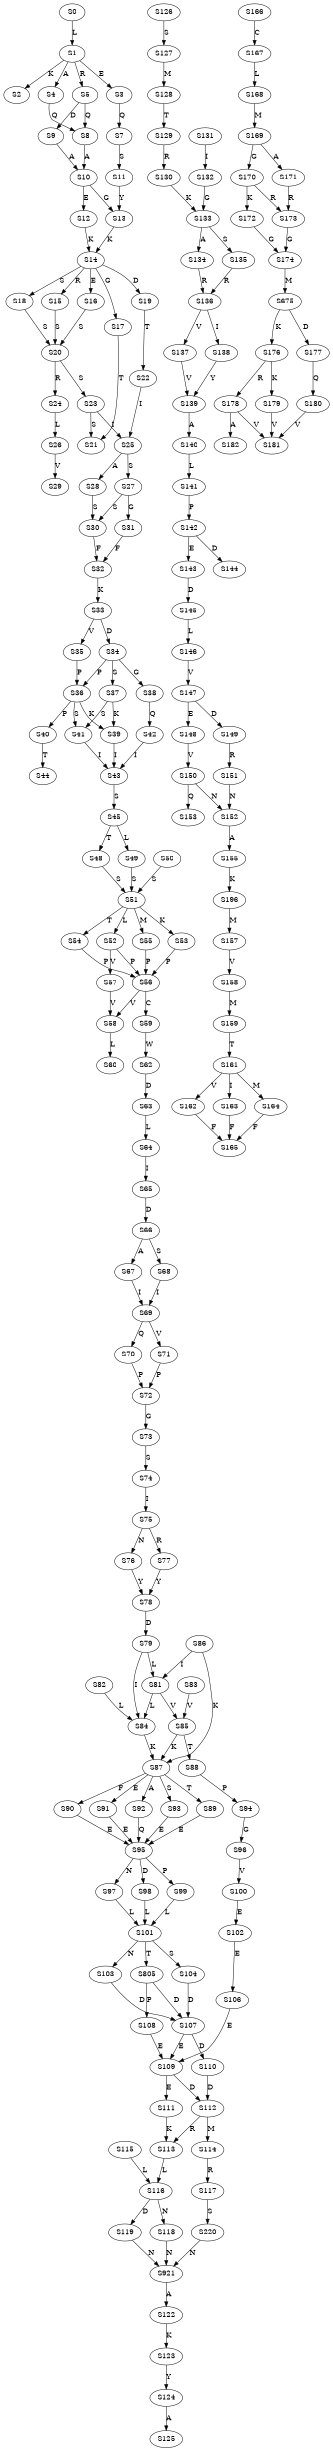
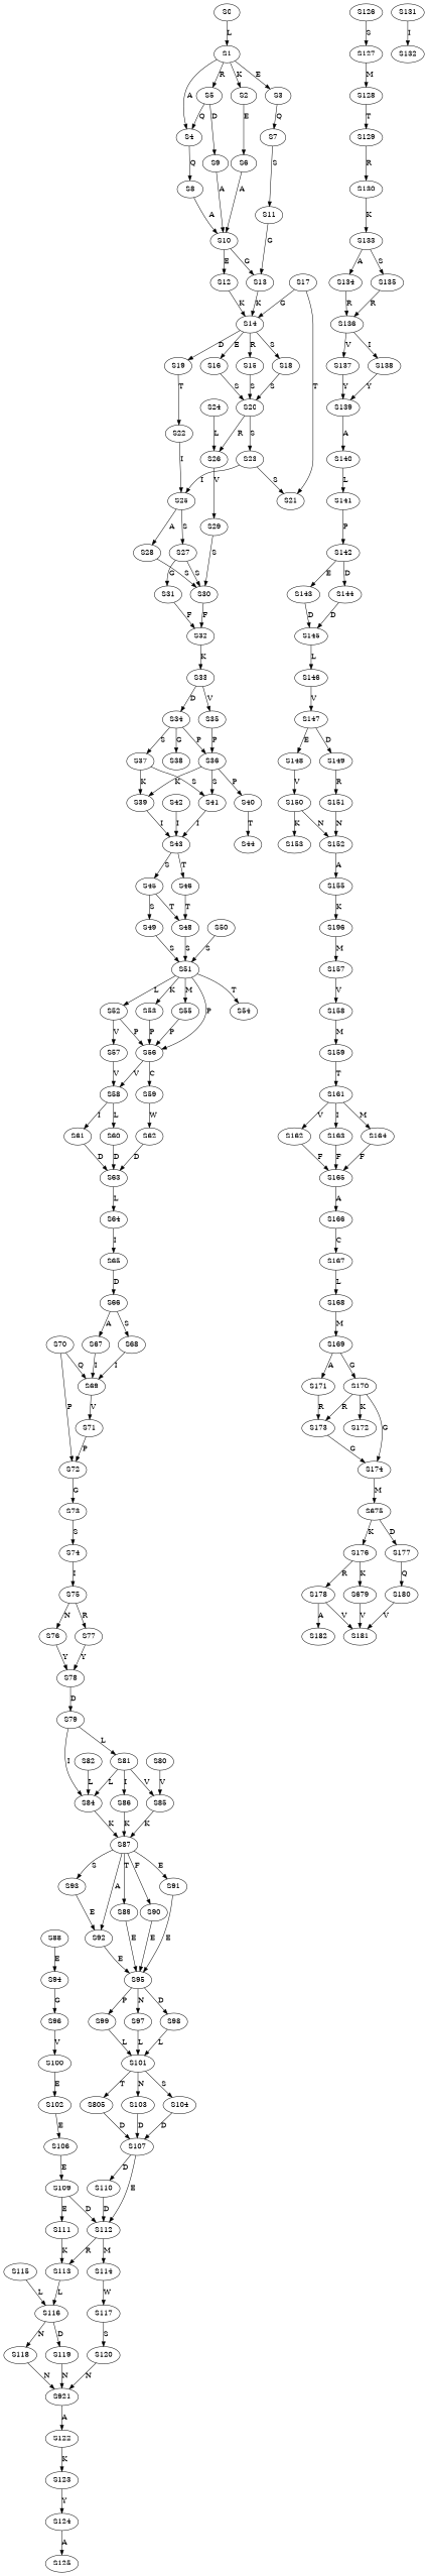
  strict digraph {
    S0
    S1
    S2
    S3
    S4
    S5
+   S6
    S7
    S8
    S9
    S10
    S11
    S12
    S13
    S14
    S15
    S16
    S17
    S18
    S19
    S20
    S21
    S22
    S23
    S24
    S25
    S26
    S27
    S28
    S29
    S30
    S31
    S32
    S33
    S34
    S35
    S36
    S37
    S38
    S39
    S40
    S41
    S42
    S43
    S44
    S45
+   S46
    S48
    S49
    S51
    S50
    S52
    S53
    S54
    S55
    S56
    S57
    S58
    S59
    S60
+   S61
    S62
    S63
    S64
    S65
    S66
    S67
    S68
    S69
    S70
    S71
    S72
    S73
    S74
    S75
    S76
    S77
    S78
    S79
    S81
    S84
    S85
    S86
    S82
-   S83
+   S83 [label=S80]
    S87
    S88
    S89
    S90
    S91
    S92
    S93
    S94
    S95
    S96
    S97
    S98
    S99
    S100
    S101
    S102
    S103
    S104
    n104 [label=S805]
    S106
    S107
-   S108
    S109
    S110
    S111
    S112
    S113
    S114
    S116
    S117
    S115
    S118
    S119
-   S120 [label=S220]
+   S120
    n120 [label=S921]
    S122
    S123
    S124
    S125
    S126
    S127
    S128
    S129
    S130
    S133
    S131
    S132
    S134
    S135
    S136
    S137
    S138
    S139
    S140
    S141
    S142
    S143
    S144
    S145
    S146
    S147
    S148
    S149
    S150
    S151
    S152
    S153
    S155
    n154 [label=S196]
    S157
    S158
    S159
    S161
    S162
    S163
    S164
    S165
    S166
    S167
    S168
    S169
    S170
    S171
    S172
    S173
    S174
    n172 [label=S675]
    S176
    S177
    S178
-   S179
+   S179 [label=S679]
    S180
    S181
    S182
    S0 -> S1 [label=L]
    S1 -> S2 [label=K]
    S1 -> S3 [label=E]
    S1 -> S4 [label=A]
    S1 -> S5 [label=R]
+   S2 -> S6 [label=E]
    S3 -> S7 [label=Q]
    S4 -> S8 [label=Q]
-   S5 -> S8 [label=Q]
+   S5 -> S4 [label=Q]
    S5 -> S9 [label=D]
+   S6 -> S10 [label=A]
    S7 -> S11 [label=S]
    S8 -> S10 [label=A]
    S9 -> S10 [label=A]
    S10 -> S12 [label=E]
    S10 -> S13 [label=G]
-   S11 -> S13 [label=Y]
+   S11 -> S13 [label=G]
    S12 -> S14 [label=K]
    S13 -> S14 [label=K]
    S14 -> S15 [label=R]
    S14 -> S16 [label=E]
-   S14 -> S17 [label=G]
+   S17 -> S14 [label=G]
    S14 -> S18 [label=S]
    S14 -> S19 [label=D]
    S15 -> S20 [label=S]
    S16 -> S20 [label=S]
    S17 -> S21 [label=T]
    S18 -> S20 [label=S]
    S19 -> S22 [label=T]
    S20 -> S23 [label=S]
-   S20 -> S24 [label=R]
+   S20 -> S26 [label=R]
    S22 -> S25 [label=I]
    S23 -> S21 [label=S]
    S23 -> S25 [label=I]
    S24 -> S26 [label=L]
    S25 -> S27 [label=S]
    S25 -> S28 [label=A]
    S26 -> S29 [label=V]
    S27 -> S30 [label=S]
    S27 -> S31 [label=G]
    S28 -> S30 [label=S]
+   S29 -> S30 [label=S]
    S30 -> S32 [label=F]
    S31 -> S32 [label=F]
    S32 -> S33 [label=K]
    S33 -> S34 [label=D]
    S33 -> S35 [label=V]
    S34 -> S36 [label=P]
    S34 -> S37 [label=S]
    S34 -> S38 [label=G]
    S35 -> S36 [label=P]
    S36 -> S39 [label=K]
    S36 -> S40 [label=P]
    S36 -> S41 [label=S]
    S37 -> S39 [label=K]
    S37 -> S41 [label=S]
-   S38 -> S42 [label=Q]
    S39 -> S43 [label=I]
    S40 -> S44 [label=T]
    S41 -> S43 [label=I]
    S42 -> S43 [label=I]
    S43 -> S45 [label=S]
+   S43 -> S46 [label=T]
    S45 -> S48 [label=T]
-   S45 -> S49 [label=L]
+   S45 -> S49 [label=S]
+   S46 -> S48 [label=T]
    S48 -> S51 [label=S]
    S49 -> S51 [label=S]
    S51 -> S52 [label=L]
    S51 -> S53 [label=K]
    S51 -> S54 [label=T]
    S51 -> S55 [label=M]
    S50 -> S51 [label=S]
    S52 -> S56 [label=P]
    S52 -> S57 [label=V]
    S53 -> S56 [label=P]
-   S54 -> S56 [label=P]
+   S51 -> S56 [label=P]
    S55 -> S56 [label=P]
    S56 -> S58 [label=V]
    S56 -> S59 [label=C]
    S57 -> S58 [label=V]
    S58 -> S60 [label=L]
+   S58 -> S61 [label=I]
    S59 -> S62 [label=W]
+   S60 -> S63 [label=D]
+   S61 -> S63 [label=D]
    S62 -> S63 [label=D]
    S63 -> S64 [label=L]
    S64 -> S65 [label=I]
    S65 -> S66 [label=D]
    S66 -> S67 [label=A]
    S66 -> S68 [label=S]
    S67 -> S69 [label=I]
    S68 -> S69 [label=I]
-   S69 -> S70 [label=Q]
+   S70 -> S69 [label=Q]
    S69 -> S71 [label=V]
    S70 -> S72 [label=P]
    S71 -> S72 [label=P]
    S72 -> S73 [label=G]
    S73 -> S74 [label=S]
    S74 -> S75 [label=I]
    S75 -> S76 [label=N]
    S75 -> S77 [label=R]
    S76 -> S78 [label=Y]
    S77 -> S78 [label=Y]
    S78 -> S79 [label=D]
    S79 -> S81 [label=L]
    S79 -> S84 [label=I]
    S81 -> S84 [label=L]
    S81 -> S85 [label=V]
-   S86 -> S81 [label=I]
+   S81 -> S86 [label=I]
    S84 -> S87 [label=K]
    S85 -> S87 [label=K]
-   S85 -> S88 [label=T]
    S86 -> S87 [label=K]
    S82 -> S84 [label=L]
    S83 -> S85 [label=V]
    S87 -> S89 [label=T]
    S87 -> S90 [label=F]
    S87 -> S91 [label=E]
    S87 -> S92 [label=A]
    S87 -> S93 [label=S]
-   S88 -> S94 [label=P]
+   S88 -> S94 [label=E]
    S89 -> S95 [label=E]
    S90 -> S95 [label=E]
    S91 -> S95 [label=E]
-   S92 -> S95 [label=Q]
-   S93 -> S95 [label=E]
+   S92 -> S95 [label=E]
+   S93 -> S92 [label=E]
    S94 -> S96 [label=G]
    S95 -> S97 [label=N]
    S95 -> S98 [label=D]
    S95 -> S99 [label=P]
    S96 -> S100 [label=V]
    S97 -> S101 [label=L]
    S98 -> S101 [label=L]
    S99 -> S101 [label=L]
    S100 -> S102 [label=E]
    S101 -> S103 [label=N]
    S101 -> S104 [label=S]
    S101 -> n104 [label=T]
    S102 -> S106 [label=E]
    S103 -> S107 [label=D]
    S104 -> S107 [label=D]
    n104 -> S107 [label=D]
-   n104 -> S108 [label=P]
    S106 -> S109 [label=E]
-   S107 -> S109 [label=E]
+   S107 -> S112 [label=E]
    S107 -> S110 [label=D]
-   S108 -> S109 [label=E]
    S109 -> S111 [label=E]
    S109 -> S112 [label=D]
    S110 -> S112 [label=D]
    S111 -> S113 [label=K]
    S112 -> S113 [label=R]
    S112 -> S114 [label=M]
    S113 -> S116 [label=L]
-   S114 -> S117 [label=R]
+   S114 -> S117 [label=W]
    S116 -> S118 [label=N]
    S116 -> S119 [label=D]
    S117 -> S120 [label=S]
    S115 -> S116 [label=L]
    S118 -> n120 [label=N]
    S119 -> n120 [label=N]
    S120 -> n120 [label=N]
    n120 -> S122 [label=A]
    S122 -> S123 [label=K]
    S123 -> S124 [label=Y]
    S124 -> S125 [label=A]
    S126 -> S127 [label=S]
    S127 -> S128 [label=M]
    S128 -> S129 [label=T]
    S129 -> S130 [label=R]
    S130 -> S133 [label=K]
    S133 -> S134 [label=A]
    S133 -> S135 [label=S]
    S131 -> S132 [label=I]
-   S132 -> S133 [label=G]
    S134 -> S136 [label=R]
    S135 -> S136 [label=R]
    S136 -> S137 [label=V]
    S136 -> S138 [label=I]
-   S137 -> S139 [label=V]
+   S137 -> S139 [label=Y]
    S138 -> S139 [label=Y]
    S139 -> S140 [label=A]
    S140 -> S141 [label=L]
    S141 -> S142 [label=P]
    S142 -> S143 [label=E]
    S142 -> S144 [label=D]
    S143 -> S145 [label=D]
+   S144 -> S145 [label=D]
    S145 -> S146 [label=L]
    S146 -> S147 [label=V]
    S147 -> S148 [label=E]
    S147 -> S149 [label=D]
    S148 -> S150 [label=V]
    S149 -> S151 [label=R]
    S150 -> S152 [label=N]
-   S150 -> S153 [label=Q]
+   S150 -> S153 [label=K]
    S151 -> S152 [label=N]
    S152 -> S155 [label=A]
    S155 -> n154 [label=K]
    n154 -> S157 [label=M]
    S157 -> S158 [label=V]
    S158 -> S159 [label=M]
    S159 -> S161 [label=T]
    S161 -> S162 [label=V]
    S161 -> S163 [label=I]
    S161 -> S164 [label=M]
    S162 -> S165 [label=F]
    S163 -> S165 [label=F]
    S164 -> S165 [label=F]
+   S165 -> S166 [label=A]
    S166 -> S167 [label=C]
    S167 -> S168 [label=L]
    S168 -> S169 [label=M]
    S169 -> S170 [label=G]
    S169 -> S171 [label=A]
    S170 -> S172 [label=K]
    S170 -> S173 [label=R]
    S171 -> S173 [label=R]
-   S172 -> S174 [label=G]
+   S170 -> S174 [label=G]
    S173 -> S174 [label=G]
    S174 -> n172 [label=M]
    n172 -> S176 [label=K]
    n172 -> S177 [label=D]
    S176 -> S178 [label=R]
    S176 -> S179 [label=K]
    S177 -> S180 [label=Q]
    S178 -> S181 [label=V]
    S178 -> S182 [label=A]
    S179 -> S181 [label=V]
    S180 -> S181 [label=V]
  }
